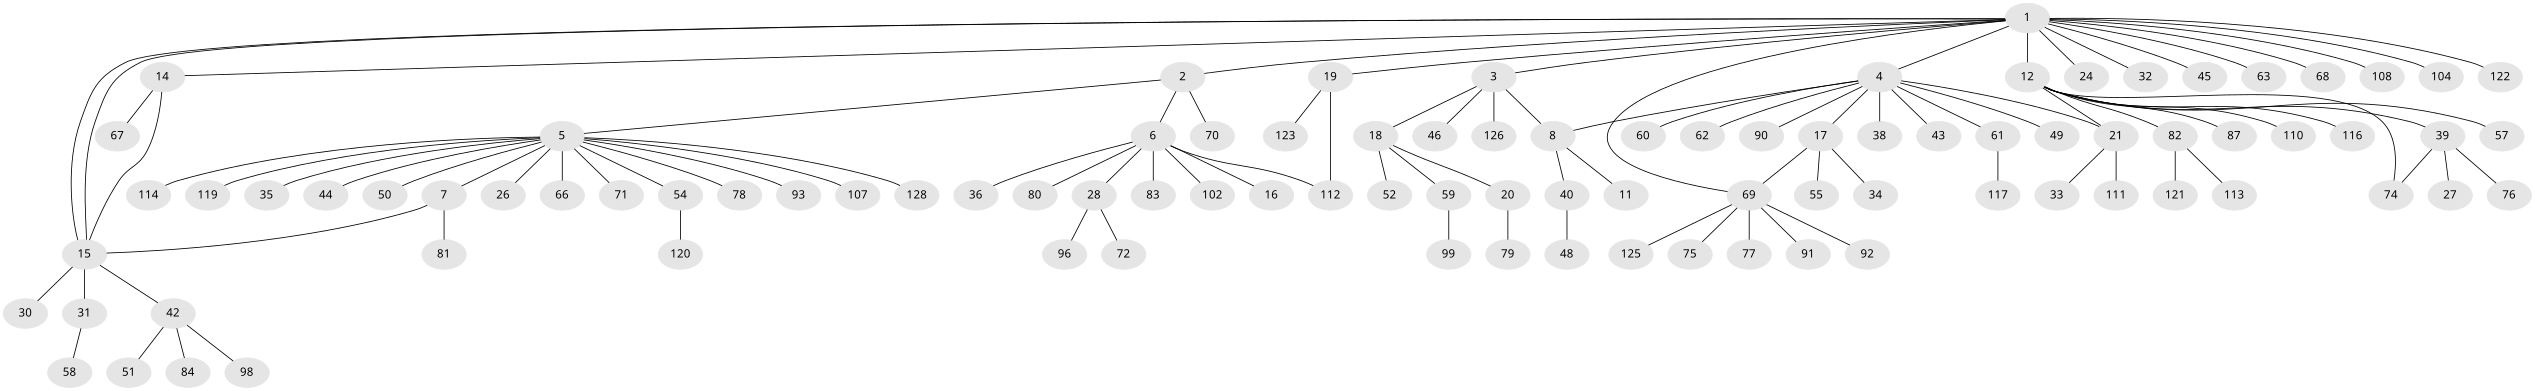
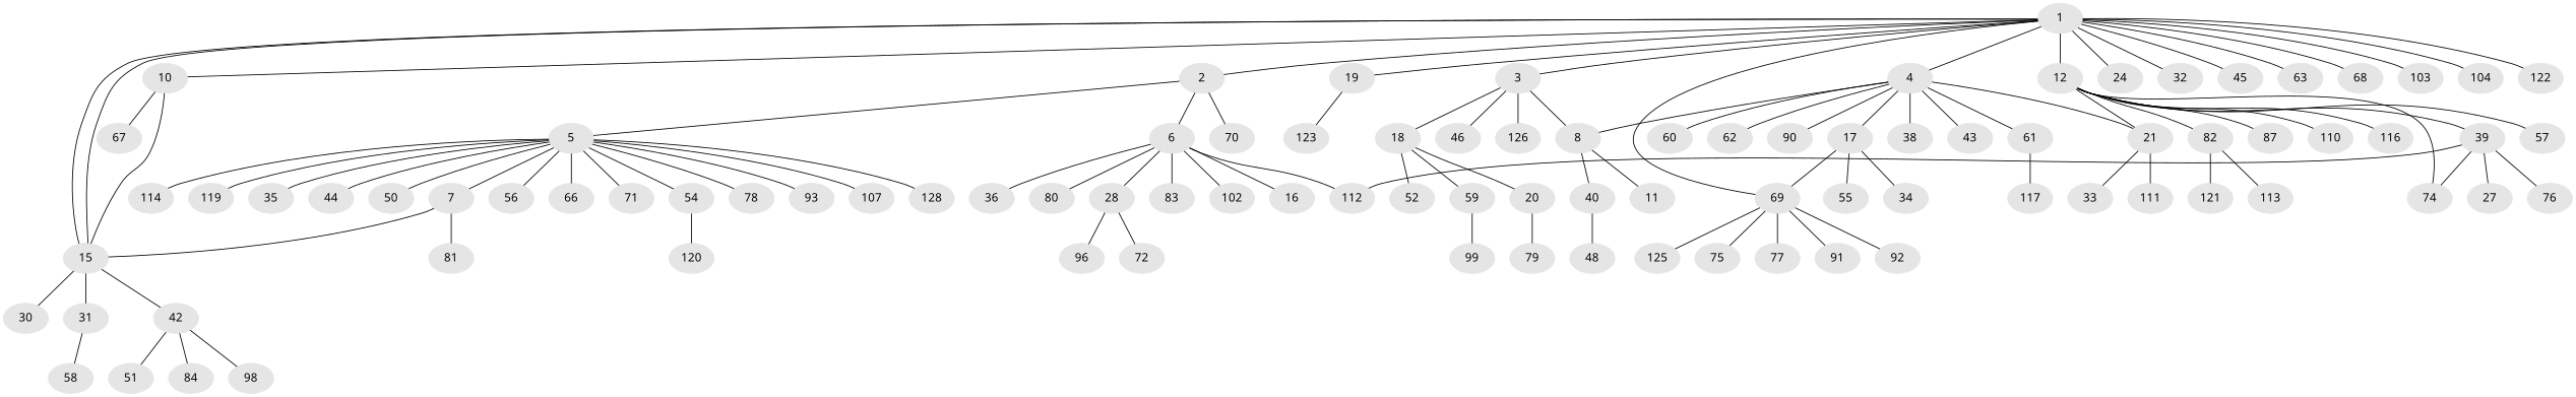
  graph {
    fontname="Noto Sans"
    node [color=gray90 fontname="Noto Sans" style=filled]
    edge [fontname="Noto Sans"]
    1 [super="+41"]
    2 [super="+64"]
    3 [super="+97"]
    4 [super="+13"]
    n5 [label=19 super="+85"]
    12 [super="+19"]
-   14
+   14 [label=10]
    15 [super="+22"]
    24 [super="+25"]
    32
    45
    63
    68
    69 [super="+124"]
-   103 [label=108]
+   103
    104
    122
    5 [super="+29"]
    6 [super="+9"]
    70
    8 [super="+23"]
    18 [super="+118"]
    46
    126
    17 [super="+37"]
    21 [super="+26"]
    38
    43
-   49 [super="+65"]
    60
    61 [super="+105"]
    62
    90
    123
    39 [super="+106"]
    57
    74
    82 [super="+101"]
    87 [super="+95"]
    110
    116
    67 [super="+88"]
    30
    31
    42 [super="+47"]
    75
    77
    91 [super="+115"]
    92
    125
    7
    35 [super="+53"]
    44
    50
    54 [super="+100"]
-   56 [label=26]
+   56
    66
    71
    78
    93
    107
    n62 [label=128]
    114
    119
    16
    28
    36
    80
    83
    102
    112
    11 [super="+89"]
    40
    20
    52
    59 [super="+94"]
    34
    55
    33
    111
    117
    81
    120
    72
    96
    48
    27 [super="+73"]
    76
    113
    121
    58
    51
    84
    98
    79
    99
    1 -- 2
    1 -- 3
    1 -- 4
    1 -- n5
    1 -- 12
    1 -- 14
    1 -- 15
    1 -- 15
    1 -- 24
    1 -- 32
    1 -- 45
    1 -- 63
    1 -- 68
    1 -- 69
    1 -- 103
    1 -- 104
    1 -- 122
    2 -- 5
    2 -- 6
    2 -- 70
    3 -- 8
    3 -- 18
    3 -- 46
    3 -- 126
    4 -- 8
    4 -- 17
    4 -- 21
    4 -- 38
    4 -- 43
-   4 -- 49
    4 -- 60
    4 -- 61
    4 -- 62
    4 -- 90
    n5 -- 123
    12 -- 21
    12 -- 39
    12 -- 57
    12 -- 74
    12 -- 82
    12 -- 87
    12 -- 110
    12 -- 116
    14 -- 15
    14 -- 67
    15 -- 30
    15 -- 31
    15 -- 42
    69 -- 75
    69 -- 77
    69 -- 91
    69 -- 92
    69 -- 125
    5 -- 7
    5 -- 35
    5 -- 44
    5 -- 50
    5 -- 54
    5 -- 56
    5 -- 66
    5 -- 71
    5 -- 78
    5 -- 93
    5 -- 107
    5 -- n62
    5 -- 114
    5 -- 119
    6 -- 16
    6 -- 28
    6 -- 36
    6 -- 80
    6 -- 83
    6 -- 102
    6 -- 112
    8 -- 11
    8 -- 40
    18 -- 20
    18 -- 52
    18 -- 59
    17 -- 69
    17 -- 34
    17 -- 55
    21 -- 33
    21 -- 111
    61 -- 117
    39 -- 74
-   n5 -- 112
+   39 -- 112
    39 -- 27
    39 -- 76
    82 -- 113
    82 -- 121
    31 -- 58
    42 -- 51
    42 -- 84
    42 -- 98
    7 -- 15
    7 -- 81
    54 -- 120
    28 -- 72
    28 -- 96
    40 -- 48
    20 -- 79
    59 -- 99
  }
